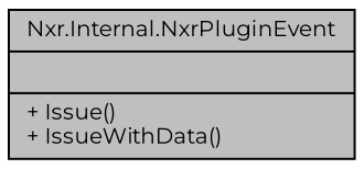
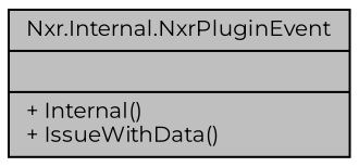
  digraph {
    fontname=Montserrat
-   n1 [color=black fillcolor=grey75 fontcolor=black fontname=Montserrat fontsize=10 height=0.2 label="{Nxr.Internal.NxrPluginEvent\n||+ Issue()\l+ IssueWithData()\l}" shape=record style=filled width=0.4]
+   n1 [color=black fillcolor=grey75 fontcolor=black fontname=Montserrat fontsize=10 height=0.2 label="{Nxr.Internal.NxrPluginEvent\n||+ Internal()\l+ IssueWithData()\l}" shape=record style=filled width=0.4]
  }
